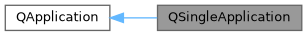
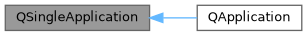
  digraph {
    rankdir=LR
    node [color=gray40 fontname=Helvetica fontsize=10 shape=box style=filled]
    n1 [fillcolor=grey60 fontcolor=black height=0.2 label=QSingleApplication width=0.4]
    n2 [fillcolor=white height=0.2 label=QApplication width=0.4]
-   n2 -> n1 [color=steelblue1 dir=back fontname=Helvetica fontsize=10 labelfontname=Helvetica labelfontsize=10 style=solid]
+   n1 -> n2 [color=steelblue1 dir=back fontname=Helvetica fontsize=10 labelfontname=Helvetica labelfontsize=10 style=solid]
  }
